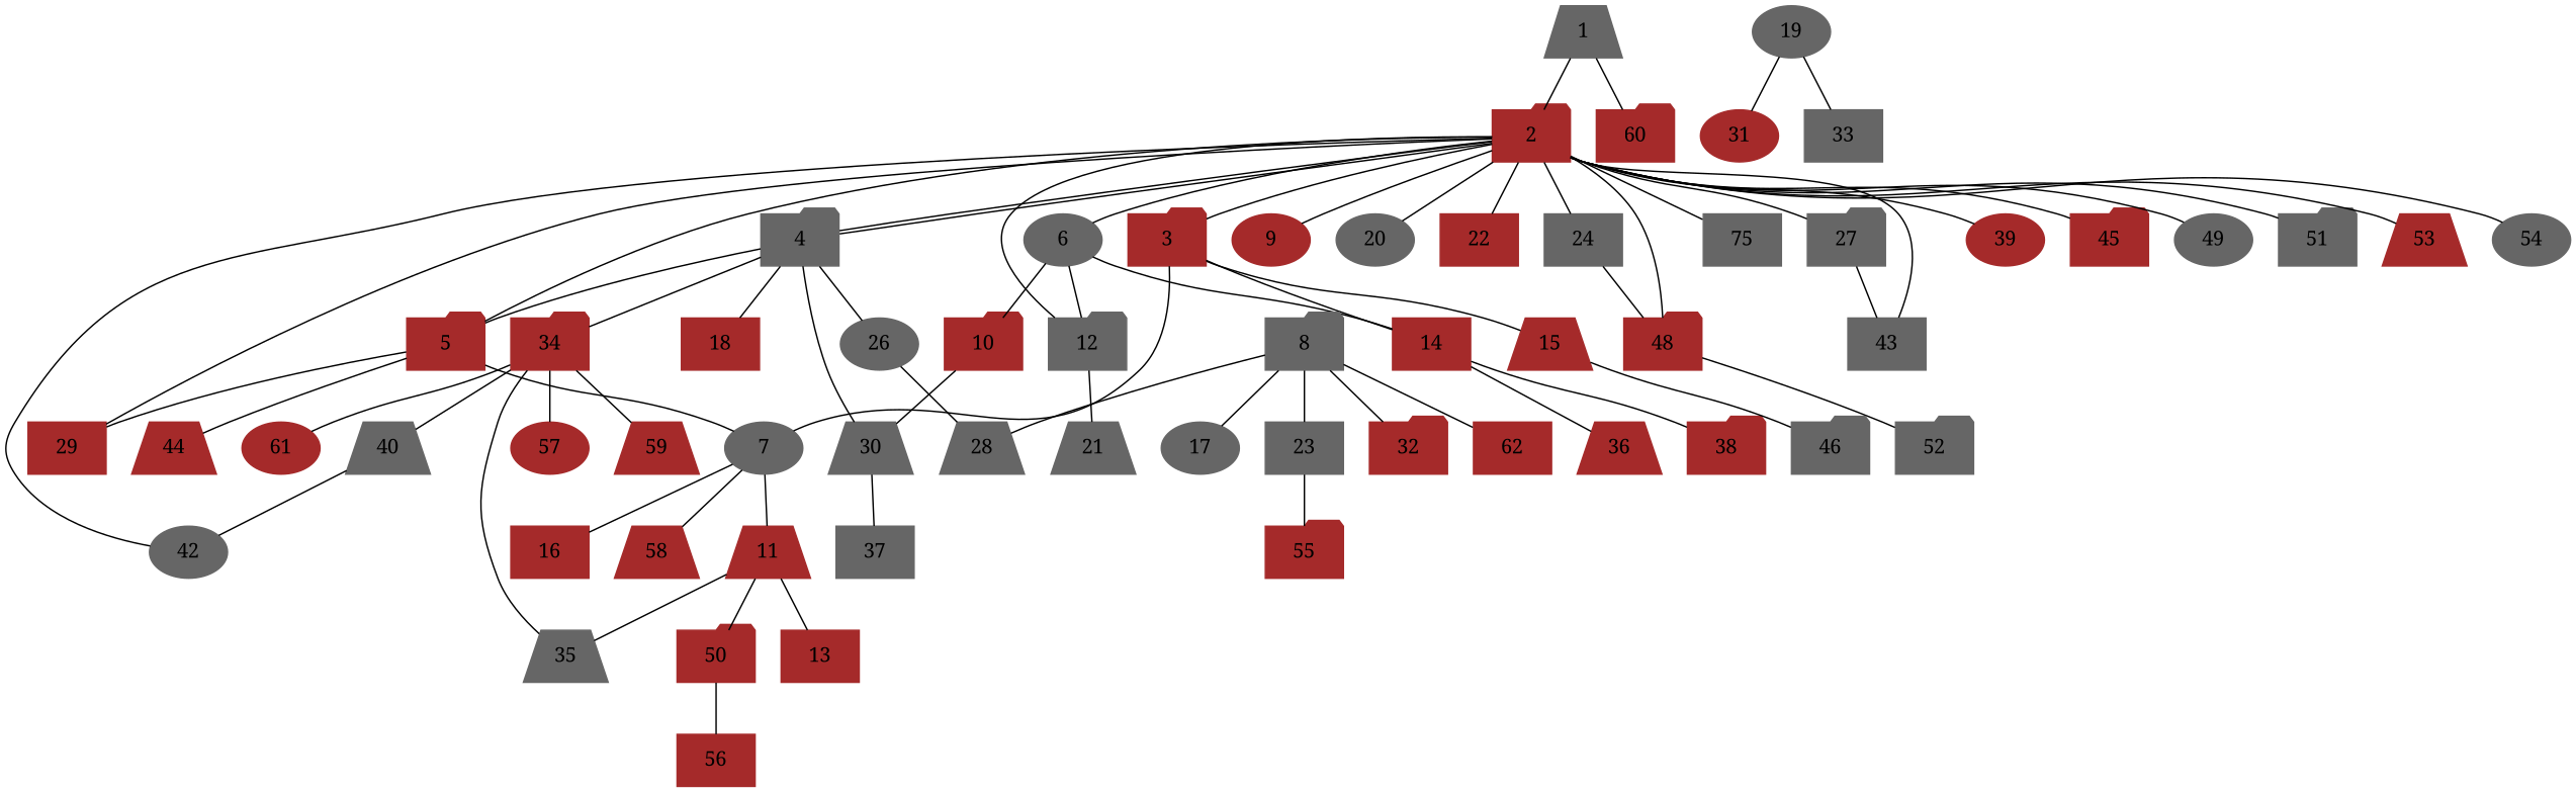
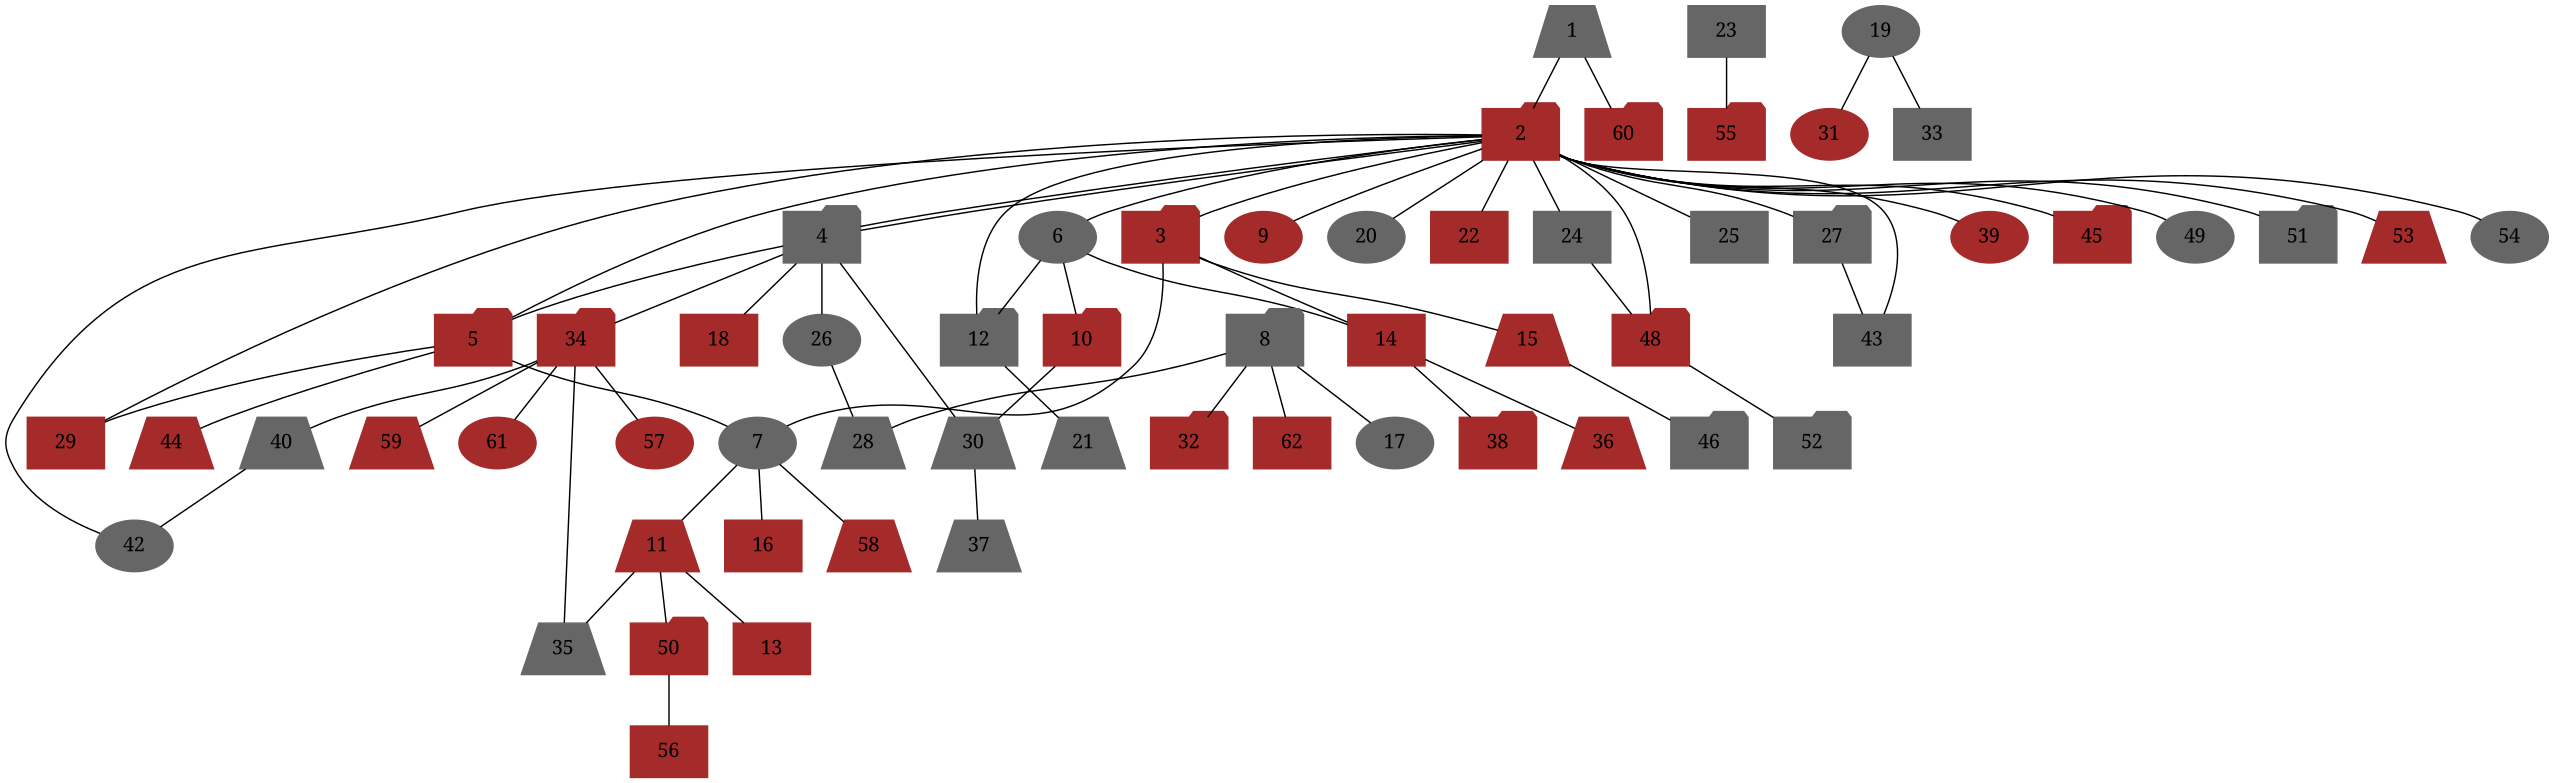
  graph {
    fontname="Noto Serif"
    node [color=brown fontname="Noto Serif" shape=folder style=filled]
    edge [fontname="Noto Serif"]
    1 [color=gray40 shape=trapezium]
    2
    60
    3
    4 [color=gray40]
    5
    6 [color=gray40 shape=ellipse]
    9 [shape=ellipse]
    12 [color=gray40]
    20 [color=gray40 shape=ellipse]
    22 [shape=box]
    24 [color=gray40 shape=box]
-   25 [color=gray40 shape=box label=75]
+   25 [color=gray40 shape=box]
    27 [color=gray40]
    29 [shape=box]
    39 [shape=ellipse]
    42 [color=gray40 shape=ellipse]
    43 [color=gray40 shape=box]
    45
    48
    49 [color=gray40 shape=ellipse]
    51 [color=gray40]
    53 [shape=trapezium]
    54 [color=gray40 shape=ellipse]
    8 [color=gray40]
    17 [color=gray40 shape=ellipse]
    23 [color=gray40 shape=box]
    28 [color=gray40 shape=trapezium]
    32
    62 [shape=box]
    7 [color=gray40 shape=ellipse]
    14 [shape=box]
    15 [shape=trapezium]
    18 [shape=box]
    26 [color=gray40 shape=ellipse]
    30 [color=gray40 shape=trapezium]
    34
    44 [shape=trapezium]
    10
    21 [color=gray40 shape=trapezium]
    52 [color=gray40]
    11 [shape=trapezium]
    16 [shape=box]
    58 [shape=trapezium]
    36 [shape=trapezium]
    38
    46 [color=gray40]
-   37 [color=gray40 shape=box]
+   37 [color=gray40 shape=trapezium]
    35 [color=gray40 shape=trapezium]
    40 [color=gray40 shape=trapezium]
    57 [shape=ellipse]
    59 [shape=trapezium]
    61 [shape=ellipse]
    19 [color=gray40 shape=ellipse]
    31 [shape=ellipse]
    33 [color=gray40 shape=box]
    13 [shape=box]
    50
    55
    56 [shape=box]
    1 -- 2
    1 -- 60
    2 -- 3
    2 -- 4
    2 -- 4
    2 -- 5
    2 -- 6
    2 -- 9
    2 -- 12
    2 -- 20
    2 -- 22
    2 -- 24
    2 -- 25
    2 -- 27
    2 -- 29
    2 -- 39
    2 -- 42
    2 -- 43
    2 -- 45
    2 -- 48
    2 -- 49
    2 -- 51
    2 -- 53
    2 -- 54
    3 -- 7
    3 -- 14
    3 -- 15
    4 -- 5
    4 -- 18
    4 -- 26
    4 -- 30
    4 -- 34
    5 -- 29
    5 -- 7
    5 -- 44
    6 -- 12
    6 -- 14
    6 -- 10
    12 -- 21
    24 -- 48
    27 -- 43
    48 -- 52
    8 -- 17
-   8 -- 23
    8 -- 28
    8 -- 32
    8 -- 62
    23 -- 55
    7 -- 11
    7 -- 16
    7 -- 58
    14 -- 36
    14 -- 38
    15 -- 46
    26 -- 28
    30 -- 37
    34 -- 35
    34 -- 40
    34 -- 57
    34 -- 59
    34 -- 61
    10 -- 30
    11 -- 35
    11 -- 13
    11 -- 50
    40 -- 42
    19 -- 31
    19 -- 33
    50 -- 56
  }
